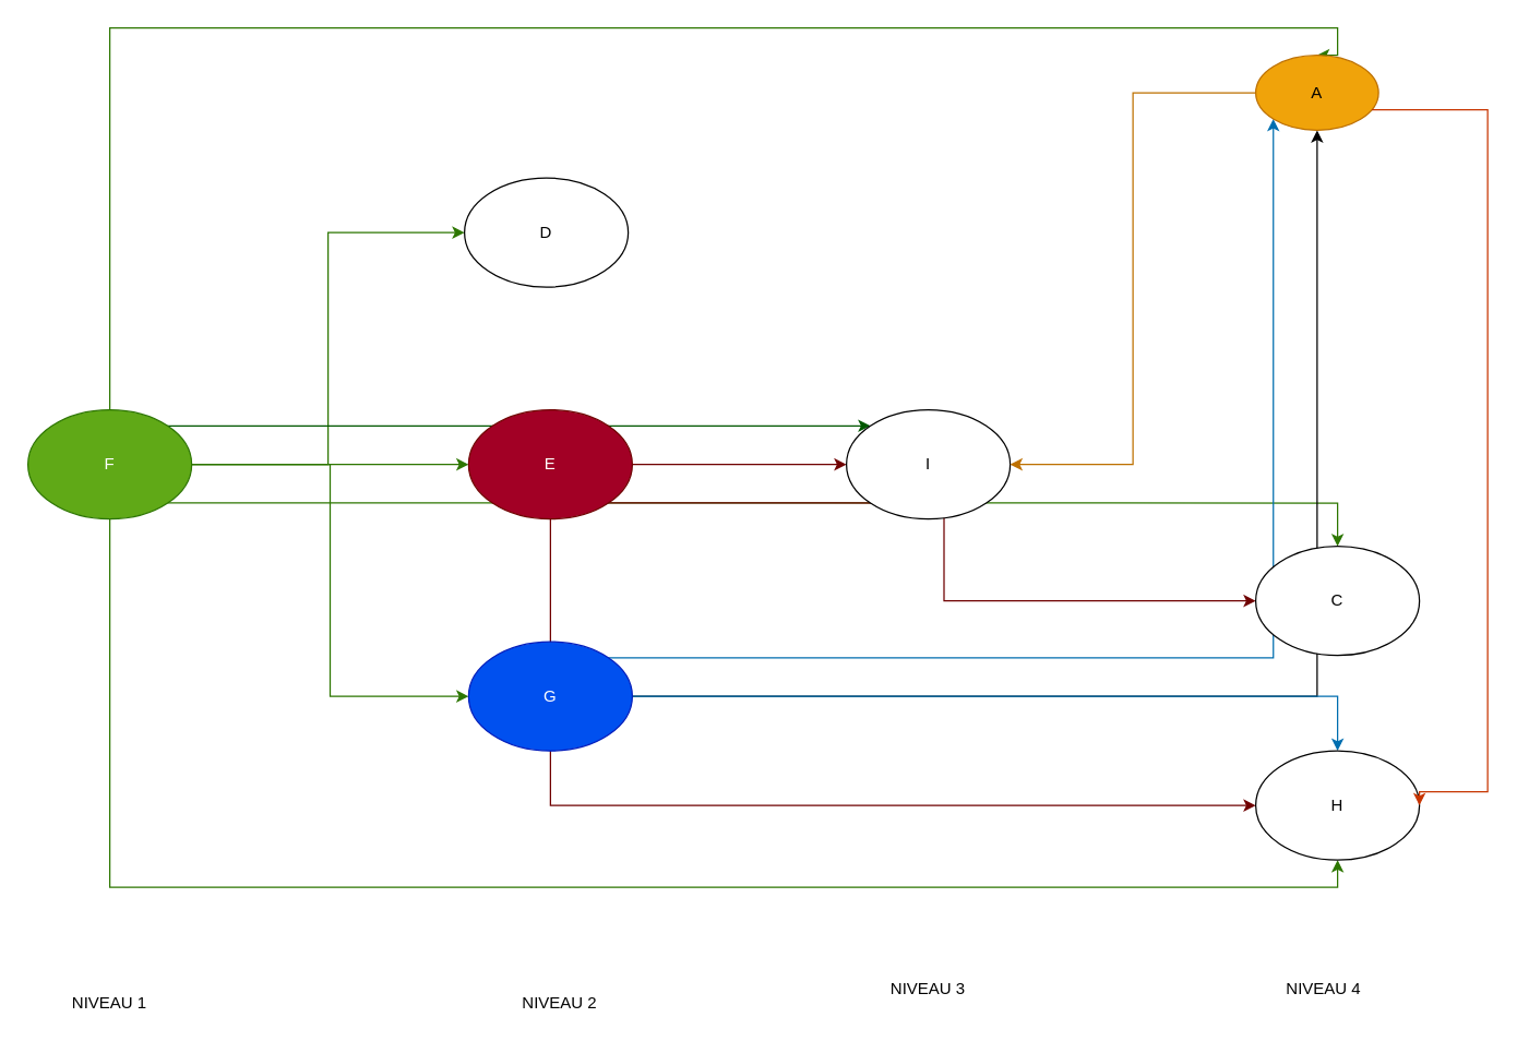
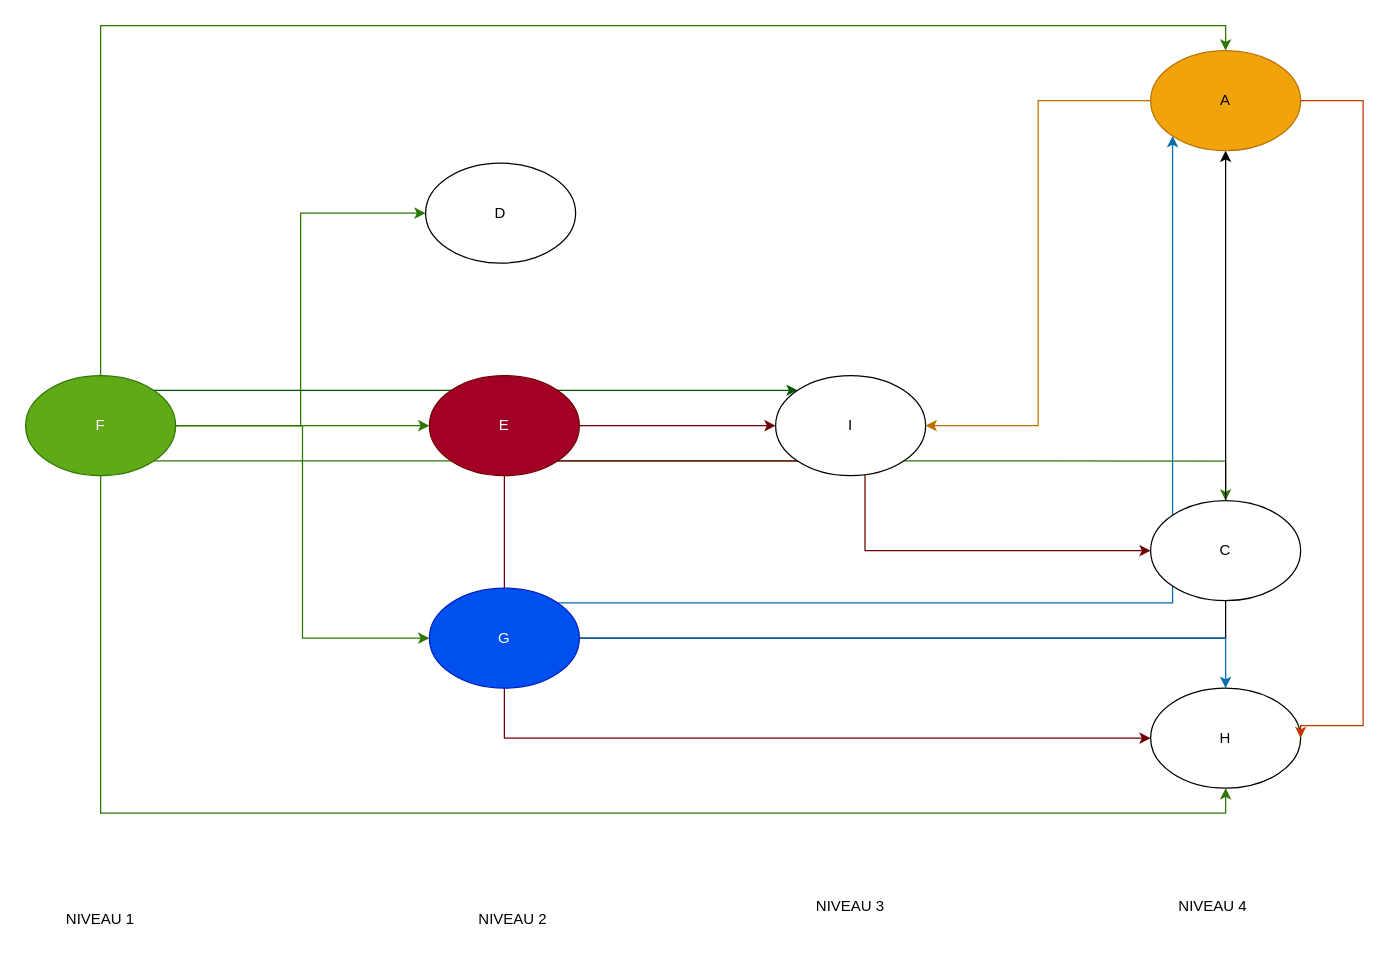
  <mxCell id="0" />
  <mxCell id="1" parent="0" />
  <mxCell id="2" style="edgeStyle=orthogonalEdgeStyle;rounded=0;orthogonalLoop=1;jettySize=auto;html=1;entryX=0;entryY=0.5;entryDx=0;entryDy=0;fillColor=#60a917;strokeColor=#2D7600;" edge="1" parent="1" source="9" target="10"><mxGeometry relative="1" as="geometry" /></mxCell>
  <mxCell id="3" style="edgeStyle=orthogonalEdgeStyle;rounded=0;orthogonalLoop=1;jettySize=auto;html=1;entryX=0;entryY=0.5;entryDx=0;entryDy=0;fillColor=#60a917;strokeColor=#2D7600;" edge="1" parent="1" source="9" target="18"><mxGeometry relative="1" as="geometry" /></mxCell>
  <mxCell id="4" style="edgeStyle=orthogonalEdgeStyle;rounded=0;orthogonalLoop=1;jettySize=auto;html=1;fillColor=#60a917;strokeColor=#2D7600;" edge="1" parent="1" source="9" target="14"><mxGeometry relative="1" as="geometry" /></mxCell>
  <mxCell id="5" style="edgeStyle=orthogonalEdgeStyle;rounded=0;orthogonalLoop=1;jettySize=auto;html=1;entryX=0.5;entryY=0;entryDx=0;entryDy=0;fillColor=#60a917;strokeColor=#2D7600;" edge="1" parent="1" source="9" target="21"><mxGeometry relative="1" as="geometry"><Array as="points"><mxPoint x="80" y="20" /><mxPoint x="980" y="20" /></Array></mxGeometry></mxCell>
  <mxCell id="6" style="edgeStyle=orthogonalEdgeStyle;rounded=0;orthogonalLoop=1;jettySize=auto;html=1;entryX=0.5;entryY=1;entryDx=0;entryDy=0;fillColor=#60a917;strokeColor=#2D7600;" edge="1" parent="1" source="9" target="23"><mxGeometry relative="1" as="geometry"><Array as="points"><mxPoint x="80" y="650" /><mxPoint x="980" y="650" /></Array></mxGeometry></mxCell>
  <mxCell id="7" style="edgeStyle=orthogonalEdgeStyle;rounded=0;orthogonalLoop=1;jettySize=auto;html=1;exitX=1;exitY=1;exitDx=0;exitDy=0;fillColor=#60a917;strokeColor=#2D7600;" edge="1" parent="1" source="9" target="22"><mxGeometry relative="1" as="geometry" /></mxCell>
  <mxCell id="8" style="edgeStyle=orthogonalEdgeStyle;rounded=0;orthogonalLoop=1;jettySize=auto;html=1;exitX=1;exitY=0;exitDx=0;exitDy=0;entryX=0;entryY=0;entryDx=0;entryDy=0;fillColor=#008a00;strokeColor=#005700;" edge="1" parent="1" source="9" target="19"><mxGeometry relative="1" as="geometry" /></mxCell>
  <mxCell id="9" value="F" style="ellipse;whiteSpace=wrap;html=1;fillColor=#60a917;fontColor=#ffffff;strokeColor=#2D7600;" vertex="1" parent="1"><mxGeometry x="20" y="300" width="120" height="80" as="geometry" /></mxCell>
  <mxCell id="10" value="D" style="ellipse;whiteSpace=wrap;html=1;" vertex="1" parent="1"><mxGeometry x="340" y="130" width="120" height="80" as="geometry" /></mxCell>
  <mxCell id="11" style="edgeStyle=orthogonalEdgeStyle;rounded=0;orthogonalLoop=1;jettySize=auto;html=1;entryX=0;entryY=0.5;entryDx=0;entryDy=0;fillColor=#a20025;strokeColor=light-dark(#6F0000, #ff0000);" edge="1" parent="1" source="14" target="19"><mxGeometry relative="1" as="geometry" /></mxCell>
  <mxCell id="12" style="edgeStyle=orthogonalEdgeStyle;rounded=0;orthogonalLoop=1;jettySize=auto;html=1;exitX=0.5;exitY=1;exitDx=0;exitDy=0;entryX=0;entryY=0.5;entryDx=0;entryDy=0;fillColor=#a20025;strokeColor=light-dark(#6F0000,#FF0000);" edge="1" parent="1" source="14" target="23"><mxGeometry relative="1" as="geometry" /></mxCell>
  <mxCell id="13" style="edgeStyle=orthogonalEdgeStyle;rounded=0;orthogonalLoop=1;jettySize=auto;html=1;exitX=1;exitY=1;exitDx=0;exitDy=0;entryX=0;entryY=0.5;entryDx=0;entryDy=0;fillColor=#a20025;strokeColor=light-dark(#6F0000, #ff0000);" edge="1" parent="1" source="14" target="22"><mxGeometry relative="1" as="geometry" /></mxCell>
  <mxCell id="14" value="E" style="ellipse;whiteSpace=wrap;html=1;fillColor=#a20025;fontColor=#ffffff;strokeColor=#6F0000;" vertex="1" parent="1"><mxGeometry x="343" y="300" width="120" height="80" as="geometry" /></mxCell>
  <mxCell id="15" style="edgeStyle=orthogonalEdgeStyle;rounded=0;orthogonalLoop=1;jettySize=auto;html=1;entryX=0.5;entryY=1;entryDx=0;entryDy=0;" edge="1" parent="1" source="18" target="21"><mxGeometry relative="1" as="geometry" /></mxCell>
  <mxCell id="16" style="edgeStyle=orthogonalEdgeStyle;rounded=0;orthogonalLoop=1;jettySize=auto;html=1;entryX=0.5;entryY=0;entryDx=0;entryDy=0;fillColor=#1ba1e2;strokeColor=#006EAF;" edge="1" parent="1" source="18" target="23"><mxGeometry relative="1" as="geometry" /></mxCell>
  <mxCell id="17" style="edgeStyle=orthogonalEdgeStyle;rounded=0;orthogonalLoop=1;jettySize=auto;html=1;exitX=1;exitY=0;exitDx=0;exitDy=0;entryX=0;entryY=1;entryDx=0;entryDy=0;fillColor=#1ba1e2;strokeColor=#006EAF;" edge="1" parent="1" source="18" target="21"><mxGeometry relative="1" as="geometry" /></mxCell>
  <mxCell id="18" value="G" style="ellipse;whiteSpace=wrap;html=1;fillColor=#0050ef;fontColor=#ffffff;strokeColor=#001DBC;" vertex="1" parent="1"><mxGeometry x="343" y="470" width="120" height="80" as="geometry" /></mxCell>
  <mxCell id="19" value="I" style="ellipse;whiteSpace=wrap;html=1;" vertex="1" parent="1"><mxGeometry x="620" y="300" width="120" height="80" as="geometry" /></mxCell>
  <mxCell id="20" style="edgeStyle=orthogonalEdgeStyle;rounded=0;orthogonalLoop=1;jettySize=auto;html=1;entryX=1;entryY=0.5;entryDx=0;entryDy=0;fillColor=#f0a30a;strokeColor=#BD7000;" edge="1" parent="1" source="21" target="19"><mxGeometry relative="1" as="geometry" /></mxCell>
- <mxCell id="21" value="A" style="ellipse;whiteSpace=wrap;html=1;fillColor=#f0a30a;fontColor=#000000;strokeColor=#BD7000;" vertex="1" parent="1"><mxGeometry x="920" y="40" width="90" height="55" as="geometry" /></mxCell>
+ <mxCell id="21" value="A" style="ellipse;whiteSpace=wrap;html=1;fillColor=#f0a30a;fontColor=#000000;strokeColor=#BD7000;" vertex="1" parent="1"><mxGeometry x="920" y="40" width="120" height="80" as="geometry" /></mxCell>
  <mxCell id="22" value="C" style="ellipse;whiteSpace=wrap;html=1;" vertex="1" parent="1"><mxGeometry x="920" y="400" width="120" height="80" as="geometry" /></mxCell>
  <mxCell id="23" value="H" style="ellipse;whiteSpace=wrap;html=1;" vertex="1" parent="1"><mxGeometry x="920" y="550" width="120" height="80" as="geometry" /></mxCell>
  <mxCell id="24" style="edgeStyle=orthogonalEdgeStyle;rounded=0;orthogonalLoop=1;jettySize=auto;html=1;entryX=1;entryY=0.5;entryDx=0;entryDy=0;fillColor=#fa6800;strokeColor=light-dark(#C73500,#FF9165);" edge="1" parent="1" source="21" target="23"><mxGeometry relative="1" as="geometry"><Array as="points"><mxPoint x="1090" y="80" /><mxPoint x="1090" y="580" /><mxPoint x="1040" y="580" /></Array></mxGeometry></mxCell>
  <mxCell id="25" value="NIVEAU 1" style="text;html=1;align=center;verticalAlign=middle;whiteSpace=wrap;rounded=0;" vertex="1" parent="1"><mxGeometry x="50" y="720" width="60" height="30" as="geometry" /></mxCell>
  <mxCell id="26" value="NIVEAU 2" style="text;html=1;align=center;verticalAlign=middle;whiteSpace=wrap;rounded=0;" vertex="1" parent="1"><mxGeometry x="380" y="720" width="60" height="30" as="geometry" /></mxCell>
  <mxCell id="27" value="NIVEAU 3" style="text;html=1;align=center;verticalAlign=middle;whiteSpace=wrap;rounded=0;" vertex="1" parent="1"><mxGeometry x="650" y="710" width="60" height="30" as="geometry" /></mxCell>
  <mxCell id="28" value="NIVEAU 4" style="text;html=1;align=center;verticalAlign=middle;whiteSpace=wrap;rounded=0;" vertex="1" parent="1"><mxGeometry x="940" y="710" width="60" height="30" as="geometry" /></mxCell>
